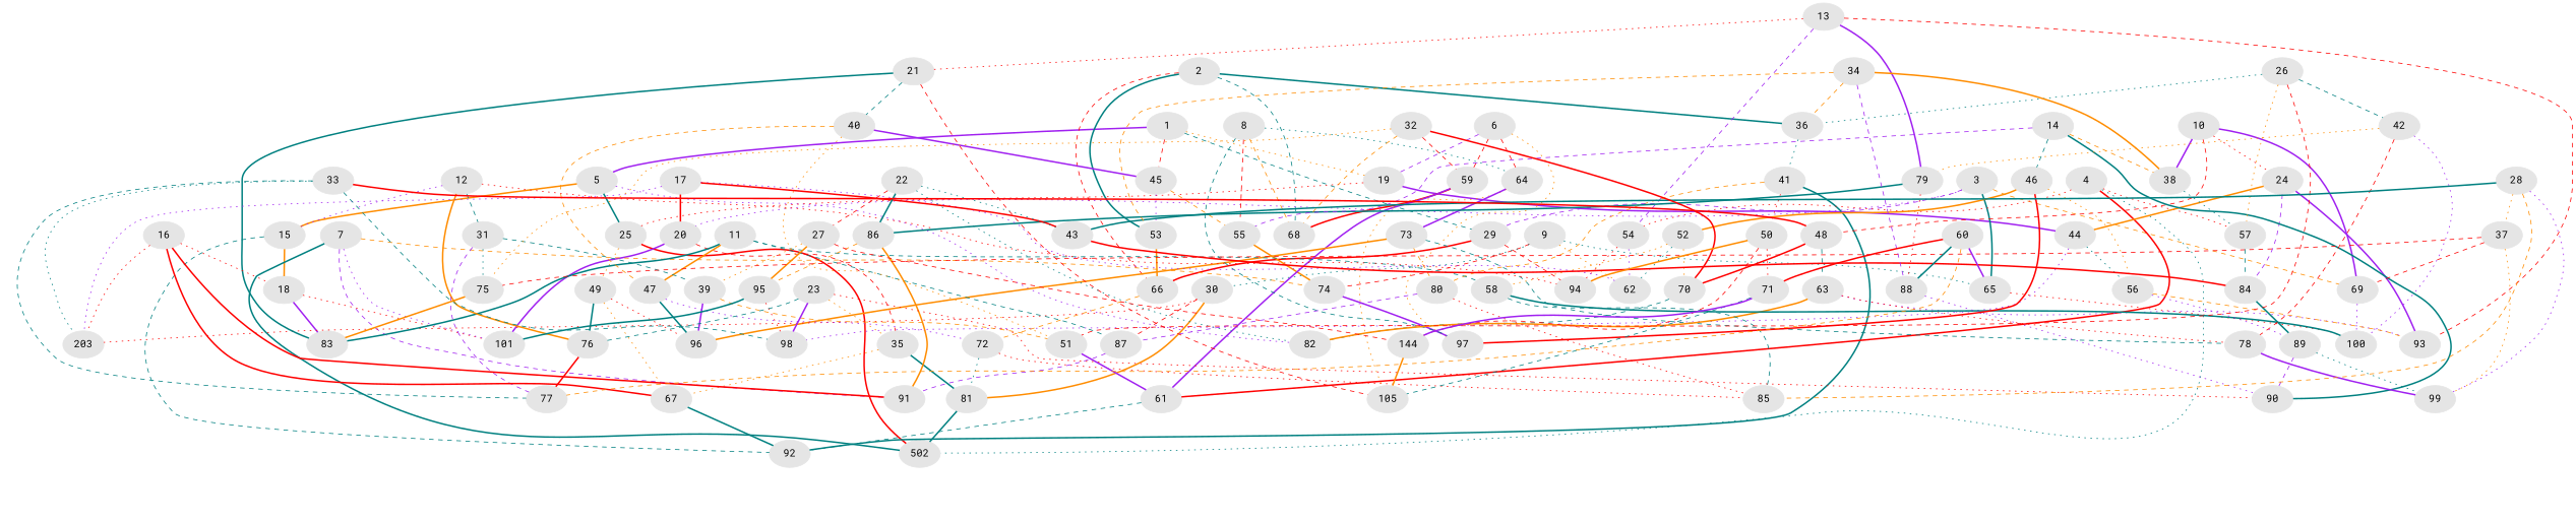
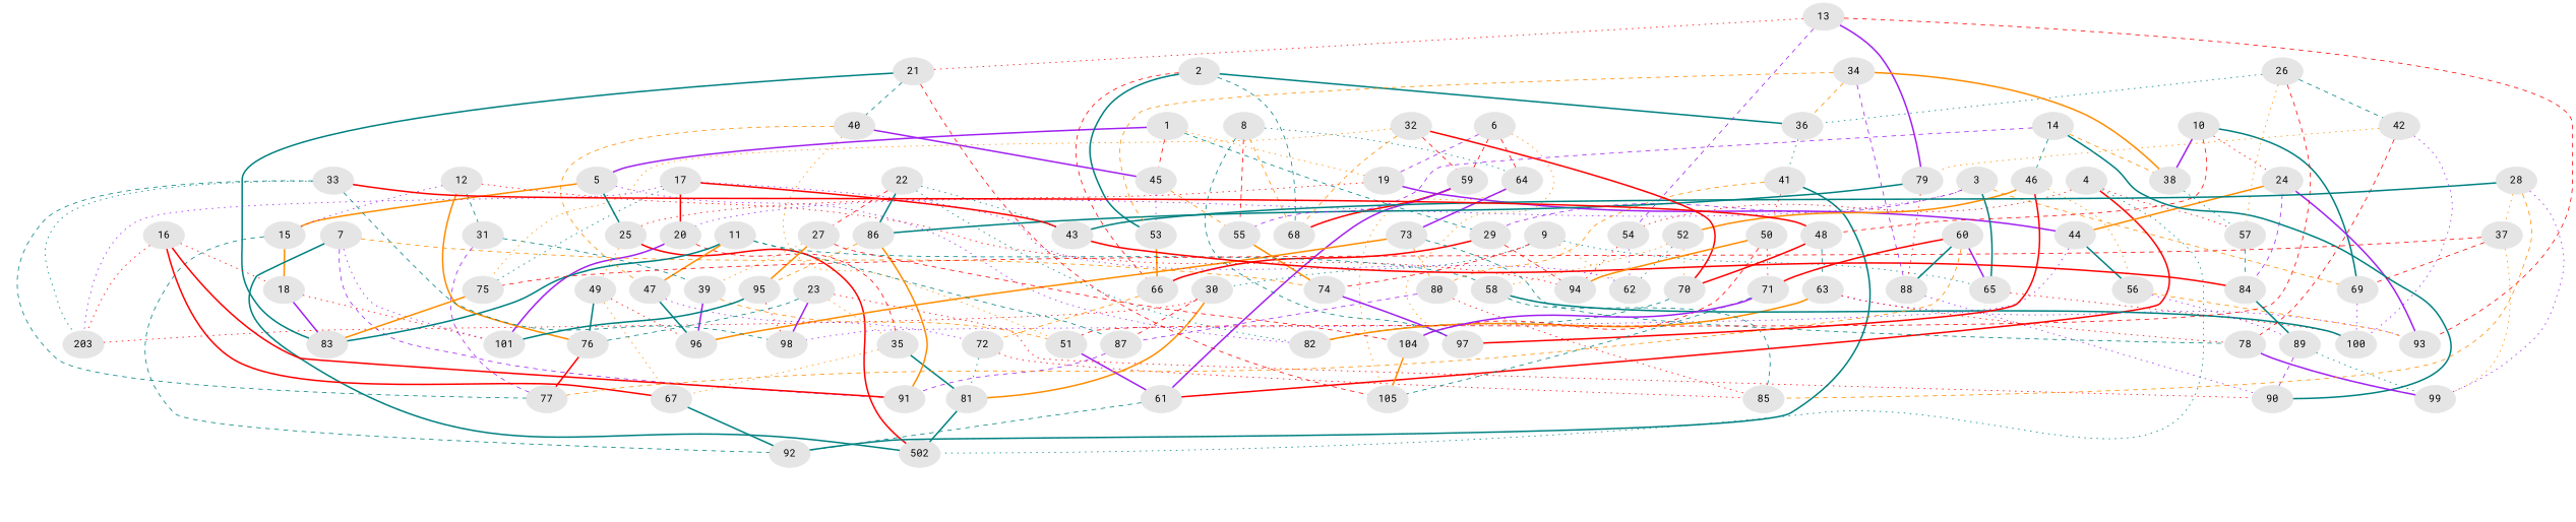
  graph {
    fontname="Roboto Mono"
    node [color=gray90 fontname="Roboto Mono" style=filled]
    edge [color=teal fontname="Roboto Mono" style=bold]
    1
    5
    19
    29
    45
    15
    25
    82
    44
    66
    94
    53
    55
    2
    36
    68
    41
    72
    3
    20
    65
    69
    101
    35
    100
    4
    54
    57
    61
    n30 [label=502]
    62
    84
    92
    18
    49
    6
    59
    64
    97
    105
    73
    7
    74
    91
    8
    9
    30
    87
    n49 [label=203]
    81
    10
    24
    38
    48
    93
    70
    63
    11
    47
    58
    83
    96
    85
    12
    31
    76
    39
    75
    77
    13
    21
    79
    40
    86
    88
    14
    46
    90
    56
    52
    16
    67
    17
    43
    98
    51
    22
    27
    95
-   104 [label=144]
+   104
    23
    89
    26
    42
    78
    28
    37
    99
    32
    33
    34
    50
    80
    71
    60
    1 -- 5 [color=purple]
    1 -- 19 [color=darkorange style=dotted]
    1 -- 29 [style=dashed]
    1 -- 45 [color=red style=dashed]
    5 -- 15 [color=darkorange]
    5 -- 25
    5 -- 82 [color=purple style=dotted]
    19 -- 25 [color=red style=dotted]
    19 -- 44 [color=purple]
    29 -- 66 [color=red]
    29 -- 94 [color=red style=dashed]
    45 -- 53 [color=purple style=dotted]
    45 -- 55 [color=darkorange style=dashed]
    15 -- 92 [style=dashed]
    15 -- 18 [color=darkorange]
    25 -- n30 [color=red]
    25 -- 49 [color=darkorange style=dotted]
-   44 -- 56 [style=dotted]
+   44 -- 56
    44 -- 98 [color=purple style=dotted]
    66 -- 72 [color=darkorange style=dashed]
    53 -- 66 [color=darkorange]
    55 -- 74 [color=darkorange]
    2 -- 66 [color=red style=dashed]
    2 -- 53
    2 -- 36
    2 -- 68 [style=dashed]
    36 -- 41 [style=dotted]
    41 -- 92
    41 -- 50 [color=red style=dotted]
    41 -- 80 [color=darkorange style=dashed]
    72 -- 81 [style=dotted]
    72 -- 85 [color=red style=dotted]
    3 -- 29 [color=purple style=dashed]
    3 -- 20 [color=purple style=dotted]
    3 -- 65
    3 -- 69 [color=darkorange style=dashed]
    20 -- 101 [color=purple]
    20 -- 35 [color=red style=dashed]
    65 -- 100 [color=red style=dotted]
    69 -- 100 [color=purple style=dotted]
    35 -- 81
    35 -- 67 [color=darkorange style=dotted]
    4 -- 54 [color=red style=dotted]
    4 -- 57 [color=red style=dotted]
    4 -- 61 [color=red]
    4 -- n30 [style=dotted]
    54 -- 94 [color=red style=dotted]
    54 -- 62 [color=purple style=dotted]
    57 -- 84 [style=dashed]
    61 -- 92 [style=dashed]
    84 -- 89
    18 -- 101 [color=red style=dotted]
    18 -- 83 [color=purple]
    49 -- 96 [color=red style=dotted]
    49 -- 76
    49 -- 67 [color=darkorange style=dotted]
    6 -- 19 [color=purple style=dashed]
    6 -- 59 [color=red style=dashed]
    6 -- 64 [color=red style=dashed]
    6 -- 97 [color=darkorange style=dotted]
    59 -- 68 [color=red]
    59 -- 61 [color=purple]
    64 -- 105 [color=darkorange style=dotted]
    64 -- 73 [color=purple]
    73 -- 96 [color=darkorange]
    73 -- 78 [style=dashed]
    73 -- 80 [color=darkorange style=dashed]
    7 -- 101 [color=purple style=dotted]
    7 -- n30
    7 -- 74 [color=darkorange style=dashed]
    7 -- 91 [color=purple style=dashed]
    74 -- 97 [color=purple]
    8 -- 55 [color=red style=dashed]
    8 -- 68 [color=darkorange style=dashed]
    8 -- 64 [style=dotted]
    8 -- 97 [style=dashed]
    9 -- 65 [style=dotted]
    9 -- 62 [color=darkorange style=dotted]
    9 -- 74 [color=red style=dashed]
    9 -- 30 [style=dotted]
    30 -- 87 [color=red style=dashed]
    30 -- n49 [color=red style=dotted]
    30 -- 81 [color=darkorange]
    87 -- 91 [color=purple style=dashed]
    81 -- n30
-   10 -- 69 [color=purple]
+   10 -- 69
    10 -- 24 [color=red style=dotted]
    10 -- 38 [color=purple]
    10 -- 48 [color=red style=dashed]
    24 -- 44 [color=darkorange]
    24 -- 84 [color=purple style=dashed]
    24 -- 93 [color=purple]
    38 -- 57 [style=dotted]
    48 -- 70 [color=red]
    48 -- 63 [style=dashed]
    70 -- 82 [style=dashed]
    63 -- 82 [color=darkorange]
    63 -- 93 [color=purple style=dotted]
    63 -- 78 [color=red style=dotted]
    11 -- 87 [style=dashed]
    11 -- 47 [color=darkorange]
    11 -- 58 [style=dashed]
    11 -- 83
    47 -- 72 [color=purple style=dotted]
    47 -- 96
    58 -- 100
    58 -- 85 [style=dashed]
    12 -- 15 [color=purple style=dotted]
    12 -- 94 [color=red style=dotted]
    12 -- 31 [style=dashed]
    12 -- 76 [color=darkorange]
    31 -- 39 [style=dashed]
-   31 -- 75 [style=dotted]
+   17 -- 75 [style=dotted]
    31 -- 77 [color=purple style=dashed]
    76 -- 77 [color=red]
    39 -- 96 [color=purple]
    39 -- 51 [color=darkorange style=dashed]
    75 -- 83 [color=darkorange]
    13 -- 54 [color=purple style=dashed]
    13 -- 93 [color=red style=dashed]
    13 -- 21 [color=red style=dotted]
    13 -- 79 [color=purple]
    21 -- 105 [color=red style=dashed]
    21 -- 83
    21 -- 40 [style=dashed]
    79 -- 86
    79 -- 88 [color=red style=dotted]
    40 -- 45 [color=purple]
    40 -- 47 [color=darkorange style=dashed]
    40 -- 51 [color=darkorange style=dotted]
    86 -- 91 [color=darkorange]
    86 -- 95 [color=darkorange style=dashed]
    88 -- 90 [color=purple style=dotted]
    14 -- 55 [color=purple style=dashed]
    14 -- 38 [color=darkorange style=dashed]
    14 -- 46 [style=dashed]
    14 -- 90
    46 -- 97 [color=red]
    46 -- 56 [color=darkorange style=dotted]
    46 -- 52 [color=darkorange]
    56 -- 93 [color=darkorange style=dashed]
    56 -- 89 [color=purple style=dotted]
    52 -- 62 [style=dotted]
    52 -- 70 [color=darkorange style=dotted]
    52 -- 58 [color=darkorange style=dotted]
    16 -- 18 [color=red style=dotted]
    16 -- 91 [color=red]
    16 -- n49 [color=red style=dotted]
    16 -- 67 [color=red]
    67 -- 92
    17 -- 20 [color=red]
    17 -- 62 [color=purple style=dotted]
    17 -- n49 [color=purple style=dotted]
    17 -- 43 [color=red]
    43 -- 84 [color=red]
    51 -- 61 [color=purple]
    22 -- 82 [style=dotted]
    22 -- 86
    22 -- 43 [style=dotted]
    22 -- 27 [color=red style=dashed]
    27 -- 39 [color=darkorange style=dotted]
    27 -- 95 [color=darkorange]
    27 -- 104 [color=red style=dashed]
    95 -- 101
    95 -- 98 [color=red style=dotted]
    104 -- 105 [color=darkorange]
    23 -- 35 [color=darkorange style=dotted]
    23 -- 76 [style=dashed]
    23 -- 90 [color=red style=dotted]
    23 -- 98 [color=purple]
    89 -- 90 [color=purple style=dashed]
    89 -- 99 [style=dotted]
    26 -- 36 [style=dotted]
    26 -- 57 [color=darkorange style=dotted]
    26 -- 51 [color=red style=dashed]
    26 -- 42 [style=dashed]
    42 -- 100 [color=purple style=dotted]
    42 -- 79 [color=darkorange style=dotted]
    42 -- 78 [color=red style=dashed]
    78 -- 99 [color=purple]
    28 -- 85 [color=darkorange style=dashed]
    28 -- 43
    28 -- 37 [color=darkorange style=dotted]
    28 -- 99 [color=purple style=dotted]
    37 -- 69 [color=red style=dashed]
    37 -- 75 [color=red style=dashed]
    37 -- 99 [color=darkorange style=dotted]
    32 -- 68 [color=darkorange style=dashed]
    32 -- 59 [color=red style=dashed]
    32 -- 70 [color=red]
    32 -- 75 [color=darkorange style=dotted]
    33 -- n49 [style=dotted]
    33 -- 48 [color=red]
    33 -- 77 [style=dashed]
    33 -- 98 [style=dashed]
    34 -- 53 [color=darkorange style=dashed]
    34 -- 36 [color=darkorange style=dashed]
    34 -- 38 [color=darkorange]
    34 -- 88 [color=purple style=dashed]
    50 -- 94 [color=darkorange]
    50 -- 104 [color=red style=dashed]
    50 -- 71 [color=red style=dotted]
    80 -- 87 [color=purple style=dashed]
    80 -- 85 [color=red style=dotted]
    71 -- 105 [style=dashed]
    71 -- 104 [color=purple]
    60 -- 65 [color=purple]
    60 -- 77 [color=darkorange style=dashed]
    60 -- 88
    60 -- 71 [color=red]
  }
